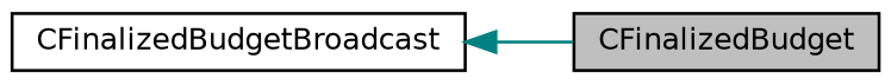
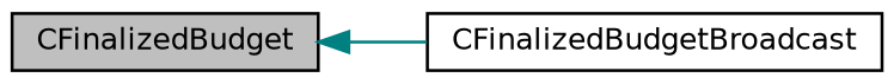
  digraph {
    rankdir=LR
    node [color=black fontname=Helvetica fontsize=10 shape=record style=filled]
    n1 [fillcolor=grey75 fontcolor=black height=0.2 label=CFinalizedBudget width=0.4]
    n2 [fillcolor=white height=0.2 label=CFinalizedBudgetBroadcast width=0.4]
-   n2 -> n1 [color=teal dir=back fontname=Helvetica fontsize=10 labelfontname=Helvetica labelfontsize=10 style=solid]
+   n1 -> n2 [color=teal dir=back fontname=Helvetica fontsize=10 labelfontname=Helvetica labelfontsize=10 style=solid]
  }
